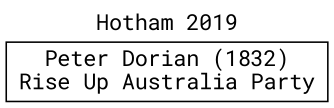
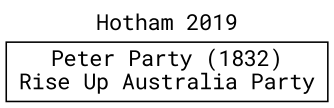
  digraph {
    label="Hotham 2019"
    labelloc=t
    mclimit=10
    fontname="Roboto Mono"
-   n1 [label="Peter Dorian (1832)\nRise Up Australia Party" shape=box fontname="Roboto Mono"]
+   n1 [label="Peter Party (1832)\nRise Up Australia Party" shape=box fontname="Roboto Mono"]
  }
